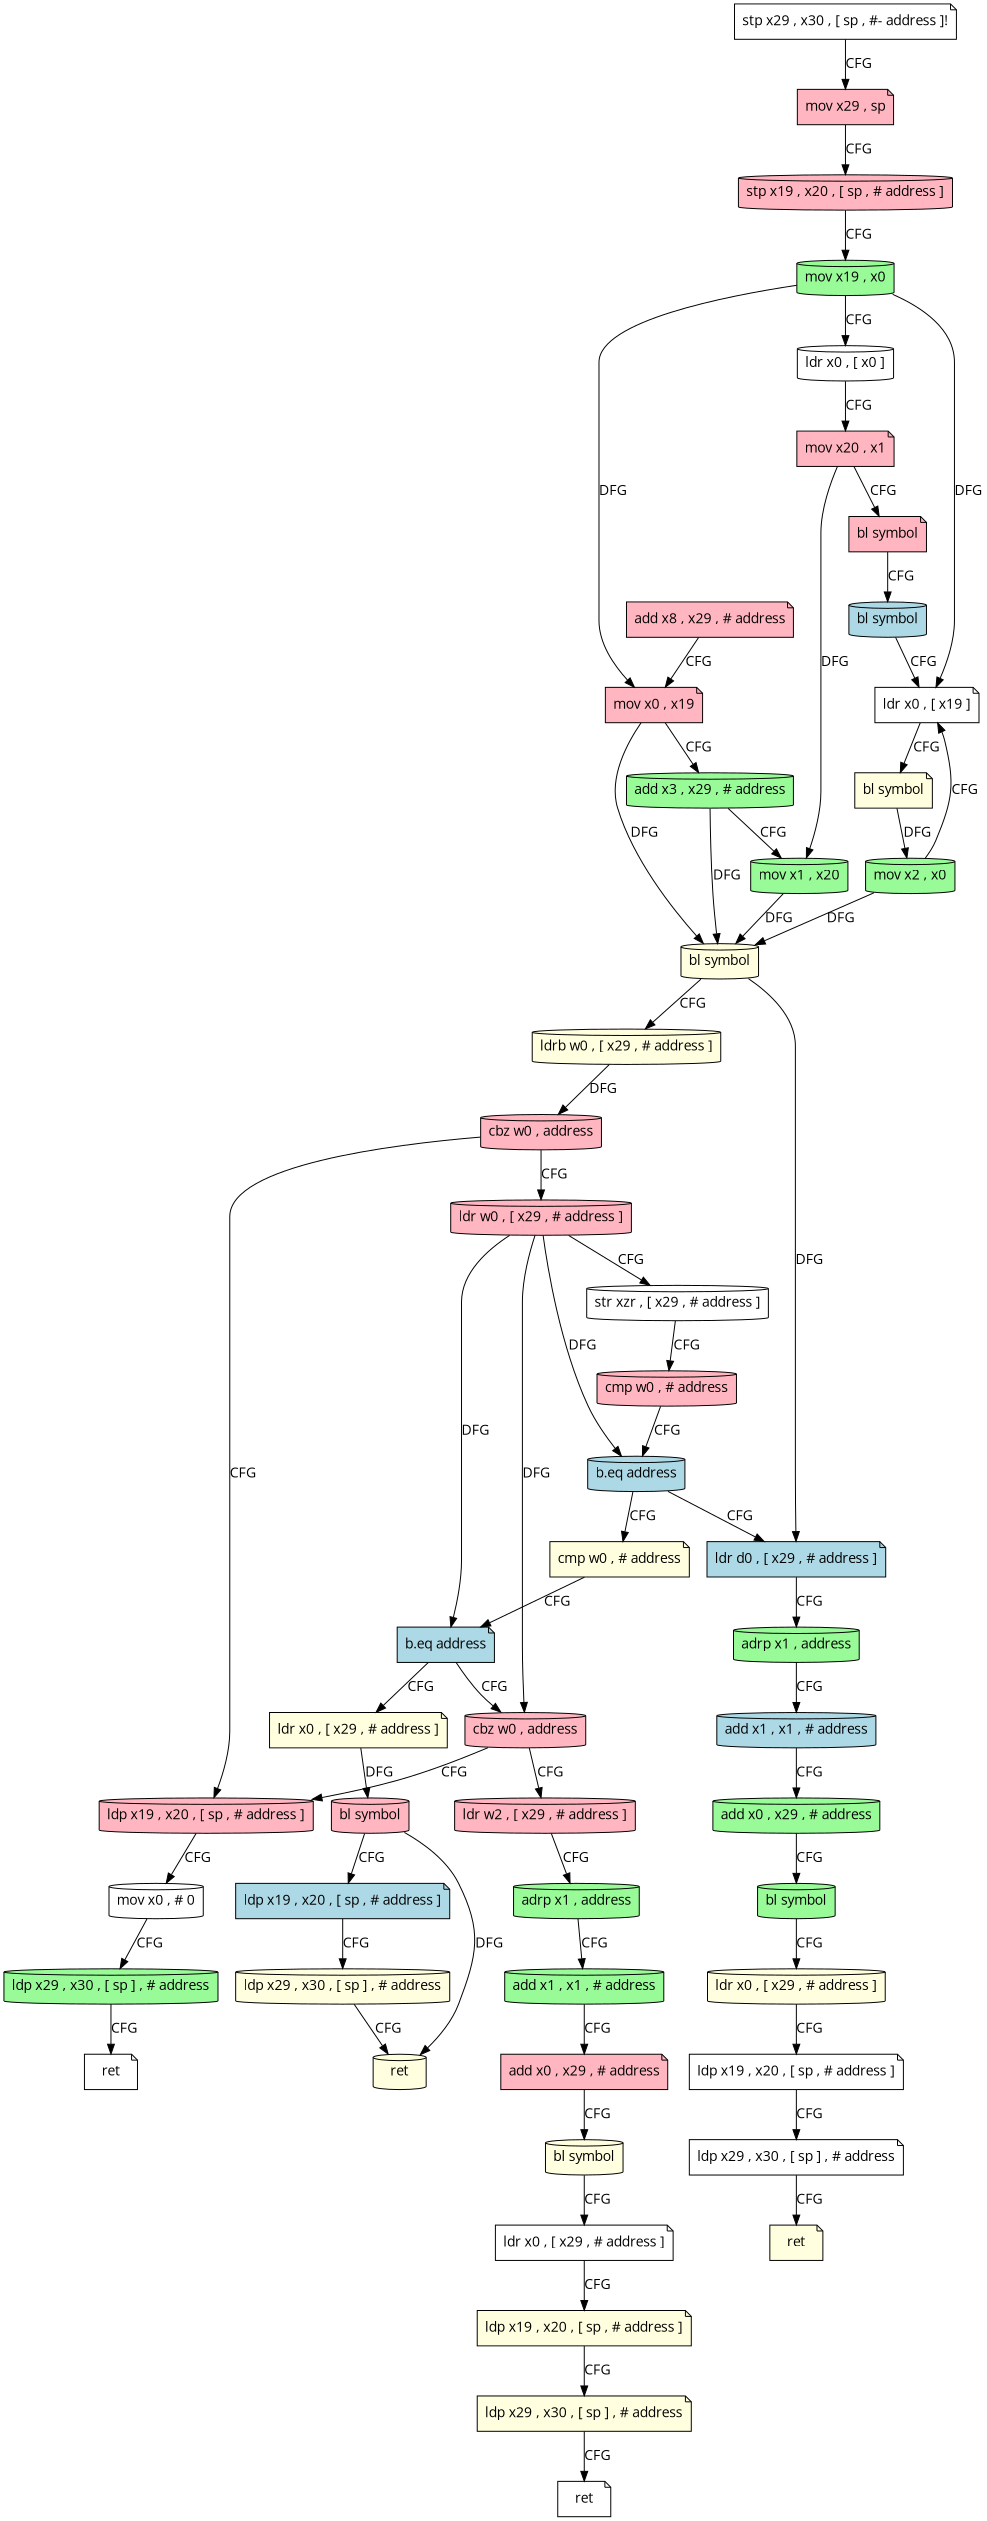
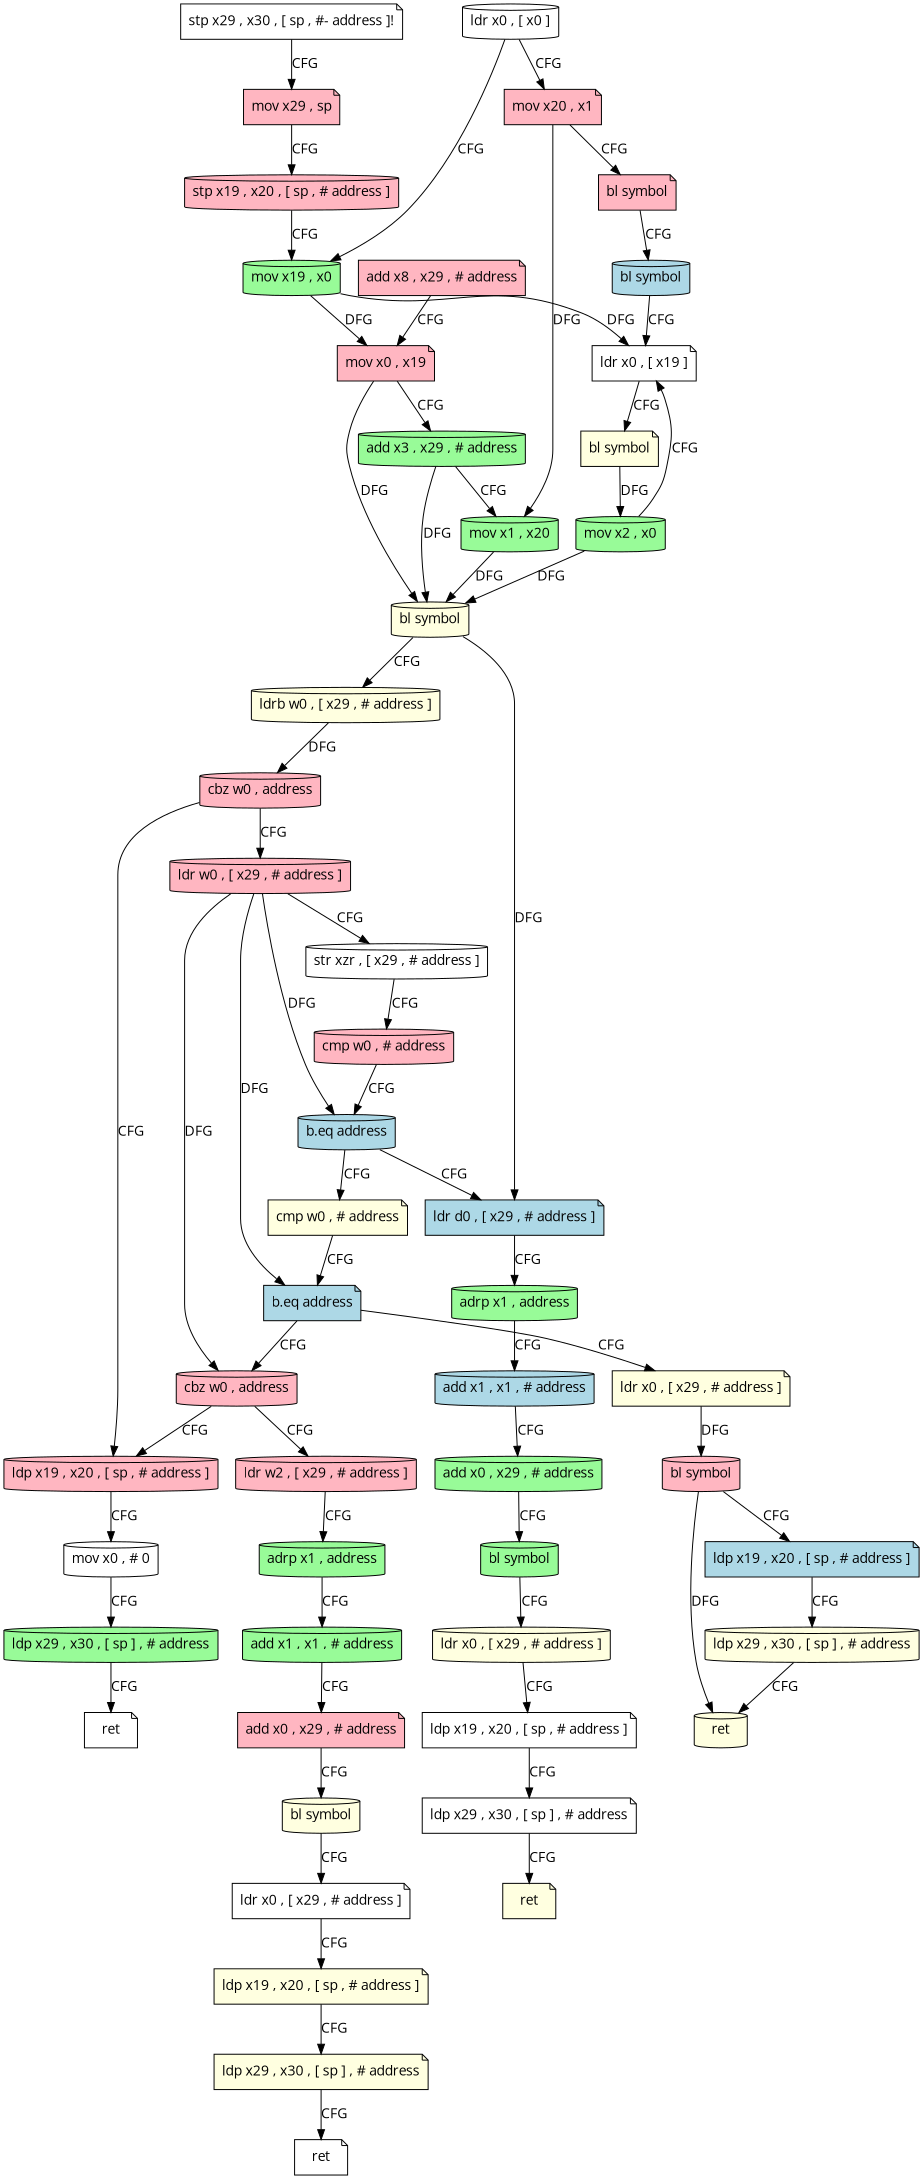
  digraph {
    fontname="Open Sans"
    node [fillcolor=lightpink fontname="Open Sans" shape=cylinder style=filled]
    edge [fontname="Open Sans"]
    n1 [fillcolor=white label="stp x29 , x30 , [ sp , #- address ]!" shape=note]
    n2 [label="mov x29 , sp" shape=note]
    n3 [label="stp x19 , x20 , [ sp , # address ]"]
    n4 [fillcolor=palegreen label="mov x19 , x0"]
    n5 [fillcolor=white label="ldr x0 , [ x0 ]"]
    n6 [fillcolor=white label="ldr x0 , [ x19 ]" shape=note]
    n7 [label="mov x0 , x19" shape=note]
    n8 [label="mov x20 , x1" shape=note]
    n9 [fillcolor=lightyellow label="bl symbol" shape=note]
    n10 [fillcolor=lightyellow label="bl symbol"]
    n11 [fillcolor=palegreen label="add x3 , x29 , # address"]
    n12 [label="bl symbol" shape=note]
    n13 [fillcolor=palegreen label="mov x1 , x20"]
    n14 [fillcolor=lightblue label="bl symbol"]
    n15 [fillcolor=palegreen label="mov x2 , x0"]
    n16 [label="add x8 , x29 , # address" shape=note]
    n17 [fillcolor=lightyellow label="ldrb w0 , [ x29 , # address ]"]
    n18 [fillcolor=lightblue label="ldr d0 , [ x29 , # address ]" shape=note]
    n19 [label="cbz w0 , address"]
    n20 [fillcolor=palegreen label="adrp x1 , address"]
    n21 [label="ldp x19 , x20 , [ sp , # address ]"]
    n22 [label="ldr w0 , [ x29 , # address ]"]
    n23 [fillcolor=white label="mov x0 , # 0"]
    n24 [fillcolor=white label="str xzr , [ x29 , # address ]"]
    n25 [fillcolor=lightblue label="b.eq address"]
    n26 [fillcolor=lightblue label="b.eq address" shape=note]
    n27 [label="cbz w0 , address"]
    n28 [fillcolor=palegreen label="ldp x29 , x30 , [ sp ] , # address"]
    n29 [label="cmp w0 , # address"]
    n30 [fillcolor=lightyellow label="cmp w0 , # address" shape=note]
    n31 [fillcolor=lightyellow label="ldr x0 , [ x29 , # address ]" shape=note]
    n32 [label="ldr w2 , [ x29 , # address ]"]
    n33 [fillcolor=white label=ret shape=note]
    n34 [fillcolor=lightblue label="add x1 , x1 , # address"]
    n35 [fillcolor=palegreen label="add x0 , x29 , # address"]
    n36 [fillcolor=palegreen label="bl symbol"]
    n37 [fillcolor=lightyellow label="ldr x0 , [ x29 , # address ]"]
    n38 [fillcolor=white label="ldp x19 , x20 , [ sp , # address ]" shape=note]
    n39 [fillcolor=white label="ldp x29 , x30 , [ sp ] , # address" shape=note]
    n40 [fillcolor=lightyellow label=ret shape=note]
    n41 [label="bl symbol"]
    n42 [fillcolor=lightblue label="ldp x19 , x20 , [ sp , # address ]" shape=note]
    n43 [fillcolor=lightyellow label=ret]
    n44 [fillcolor=palegreen label="adrp x1 , address"]
    n45 [fillcolor=lightyellow label="ldp x29 , x30 , [ sp ] , # address"]
    n46 [fillcolor=palegreen label="add x1 , x1 , # address"]
    n47 [label="add x0 , x29 , # address" shape=note]
    n48 [fillcolor=lightyellow label="bl symbol"]
    n49 [fillcolor=white label="ldr x0 , [ x29 , # address ]" shape=note]
    n50 [fillcolor=lightyellow label="ldp x19 , x20 , [ sp , # address ]" shape=note]
    n51 [fillcolor=lightyellow label="ldp x29 , x30 , [ sp ] , # address" shape=note]
    n52 [fillcolor=white label=ret shape=note]
    n1 -> n2 [label=CFG]
    n2 -> n3 [label=CFG]
    n3 -> n4 [label=CFG]
-   n4 -> n5 [label=CFG]
+   n5 -> n4 [label=CFG]
    n4 -> n6 [label=DFG]
    n4 -> n7 [label=DFG]
    n5 -> n8 [label=CFG]
    n6 -> n9 [label=CFG]
    n7 -> n10 [label=DFG]
    n7 -> n11 [label=CFG]
    n8 -> n12 [label=CFG]
    n8 -> n13 [label=DFG]
    n9 -> n15 [label=DFG]
    n10 -> n17 [label=CFG]
    n10 -> n18 [label=DFG]
    n11 -> n10 [label=DFG]
    n11 -> n13 [label=CFG]
    n12 -> n14 [label=CFG]
    n13 -> n10 [label=DFG]
    n14 -> n6 [label=CFG]
    n15 -> n6 [label=CFG]
    n15 -> n10 [label=DFG]
    n16 -> n7 [label=CFG]
    n17 -> n19 [label=DFG]
    n18 -> n20 [label=CFG]
    n19 -> n21 [label=CFG]
    n19 -> n22 [label=CFG]
    n20 -> n34 [label=CFG]
    n21 -> n23 [label=CFG]
    n22 -> n24 [label=CFG]
    n22 -> n25 [label=DFG]
    n22 -> n26 [label=DFG]
    n22 -> n27 [label=DFG]
    n23 -> n28 [label=CFG]
    n24 -> n29 [label=CFG]
    n25 -> n18 [label=CFG]
    n25 -> n30 [label=CFG]
    n26 -> n27 [label=CFG]
    n26 -> n31 [label=CFG]
    n27 -> n21 [label=CFG]
    n27 -> n32 [label=CFG]
    n28 -> n33 [label=CFG]
    n29 -> n25 [label=CFG]
    n30 -> n26 [label=CFG]
    n31 -> n41 [label=DFG]
    n32 -> n44 [label=CFG]
    n34 -> n35 [label=CFG]
    n35 -> n36 [label=CFG]
    n36 -> n37 [label=CFG]
    n37 -> n38 [label=CFG]
    n38 -> n39 [label=CFG]
    n39 -> n40 [label=CFG]
    n41 -> n42 [label=CFG]
    n41 -> n43 [label=DFG]
    n42 -> n45 [label=CFG]
    n44 -> n46 [label=CFG]
    n45 -> n43 [label=CFG]
    n46 -> n47 [label=CFG]
    n47 -> n48 [label=CFG]
    n48 -> n49 [label=CFG]
    n49 -> n50 [label=CFG]
    n50 -> n51 [label=CFG]
    n51 -> n52 [label=CFG]
  }
